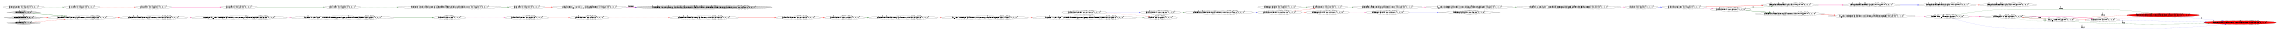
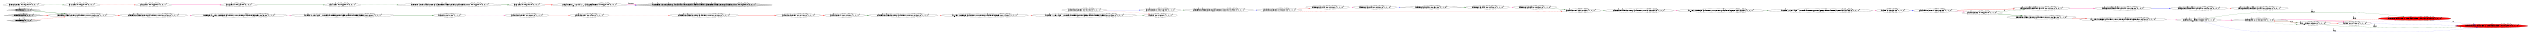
  digraph {
    rankdir=LR
    node [fillcolor=white shape=ellipse style=filled]
    edge [color=red style=solid]
    n1 [fillcolor=lightgray label="testLateLogs['1', '0', '0']" shape=diamond]
    n2 [label="ClientBase.waitForServerUp(qb.hostPort,10000)@@@3@@@['1', '1', '1']"]
    n3 [label="ClientBase.waitForServerUp(qb.hostPort,10000)@@@4@@@['1', '1', '1']"]
    n4 [label="qb.shutdownServers()@@@26@@@['1', '1', '1']"]
    n5 [label="cleanAndInitializeDataDir(qb.s1dir)@@@27@@@['0', '0', '1']"]
    n6 [label="qb.startServers()@@@32@@@['1', '1', '0']"]
    n7 [label="cleanAndInitializeDataDir(qb.s2dir)@@@28@@@['0', '0', '1']"]
    n8 [label="ClientBase.waitForServerUp(qb.hostPort,10000)@@@33@@@['1', '1', '0']"]
    n9 [label="cleanAndInitializeDataDir(qb.s4dir)@@@30@@@['0', '0', '1']"]
    n10 [label="qb.setupServers()@@@31@@@['0', '0', '1']"]
    n11 [label="qb.s1.start()@@@32@@@['0', '0', '1']"]
    n12 [label="qb.shutdownServers()@@@17@@@['1', '1', '1']"]
    n13 [label="qb.startServers()@@@18@@@['1', '1', '1']"]
    n14 [label="zk.close()@@@16@@@['1', '1', '1']"]
    n15 [label="ClientBase.waitForServerUp(qb.hostPort,10000)@@@19@@@['1', '1', '1']"]
    n16 [label="assertTrue(\"Servers didn't come up\",ClientBase.waitForServerUp(qb.hostPort,10000))@@@36@@@['0', '0', '1']"]
    n17 [label="qb.s5.start()@@@37@@@['0', '0', '1']"]
    n18 [label="String hostPort = \"127.0.0.1:\" + qb.s5.getClientPort()@@@38@@@['0', '0', '1']"]
+   n19 [label="deleteLogs(qb.s4dir)@@@24@@@['1', '1', '0']"]
    n20 [label="deleteLogs(qb.s5dir)@@@25@@@['1', '1', '0']"]
    n21 [label="qb.startServers()@@@21@@@['1', '1', '1']"]
    n22 [label="zk.close()@@@25@@@['1', '1', '1']"]
    n23 [label="ZooKeeper zk = new ZooKeeper(qb.hostPort,10000,DummyWatcher.INSTANCE)@@@5@@@['1', '1', '1']"]
    n24 [label="zk.create(\"/0\",new byte((((,ZooDefs.Ids.OPEN_ACL_UNSAFE,CreateMode.PERSISTENT)@@@6@@@['1', '1', '1']"]
    n25 [label="zk.close()@@@7@@@['1', '1', '1']"]
    n26 [label="cleanAndInitializeDataDir(qb.s3dir)@@@29@@@['0', '0', '1']"]
    n27 [label="deleteLogs(qb.s1dir)@@@21@@@['1', '1', '0']"]
    n28 [label="deleteLogs(qb.s2dir)@@@22@@@['1', '1', '0']"]
    n29 [label="deleteLogs(qb.s3dir)@@@23@@@['1', '1', '0']" shape=diamond]
    n30 [fillcolor=lightgray label="testBehindLeader['0', '0', '1']" shape=diamond]
    n31 [label="child.equals(\"2\")@@@37@@@['1', '1', '0']" shape=diamond]
    n32 [label="saw2 = true@@@38@@@['1', '1', '0']"]
    n33 [label="zk.close()@@@41@@@['1', '1', '0']"]
    n34 [fillcolor=red label="assertTrue(saw2,\"Didn't see /2 (went back in time)\")@@@42@@@['0', '1', '0']"]
    n35 [fillcolor=red label="assertTrue(\"Didn't see /2 (went back in time)\",saw2)@@@42@@@['1', '0', '0']"]
    n36 [label="qb.shutdownServers()@@@8@@@['1', '1', '1']"]
    n37 [label="qb.startServers()@@@9@@@['1', '1', '1']"]
    n38 [fillcolor=lightgray label="assertFalse(\"Servers came up, but shouldn't have since it's ahead of leader\",ClientBase.waitForServerUp(hostPort,10000))@@@39@@@['0', '0', '1']"]
    n39 [label="ClientBase.waitForServerUp(qb.hostPort,10000)@@@10@@@['1', '1', '1']"]
    n40 [label="qb.shutdownServers()@@@11@@@['1', '1', '1']"]
    n41 [label="ClientBase.waitForServerUp(qb.hostPort,10000)@@@22@@@['1', '1', '1']"]
    n42 [label="zk = new ZooKeeper(qb.hostPort,10000,DummyWatcher.INSTANCE)@@@23@@@['1', '1', '1']"]
    n43 [label="zk.create(\"/2\",new byte((((,ZooDefs.Ids.OPEN_ACL_UNSAFE,CreateMode.PERSISTENT)@@@24@@@['1', '1', '1']"]
    n44 [label="zk = new ZooKeeper(qb.hostPort,10000,DummyWatcher.INSTANCE)@@@34@@@['1', '1', '0']"]
    n45 [label="boolean saw2 = false@@@35@@@['1', '1', '0']"]
    n46 [label="qb.s2.start()@@@33@@@['0', '0', '1']"]
    n47 [label="qb.shutdownServers()@@@20@@@['1', '1', '1']"]
    n48 [label="qb.startServers()@@@12@@@['1', '1', '1']"]
    n49 [label="ClientBase.waitForServerUp(qb.hostPort,10000)@@@13@@@['1', '1', '1']"]
    n50 [label="zk = new ZooKeeper(qb.hostPort,10000,DummyWatcher.INSTANCE)@@@14@@@['1', '1', '1']"]
    n51 [label="zk.create(\"/1\",new byte((((,ZooDefs.Ids.OPEN_ACL_UNSAFE,CreateMode.PERSISTENT)@@@15@@@['1', '1', '1']"]
    n52 [label="qb.s4.start()@@@35@@@['0', '0', '1']"]
    n53 [label="qb.s3.start()@@@34@@@['0', '0', '1']"]
    n54 [fillcolor=lightgray label="testLateLogs['0', '1', '0']" shape=diamond]
    n1 -> n2 [color=darkgreen style=bold]
    n2 -> n3 [style=bold]
    n3 -> n23 [color=deeppink style=dashed]
    n4 -> n5 [style=bold]
    n4 -> n6 [color=deeppink]
    n5 -> n7 [color=deeppink style=bold]
    n6 -> n5 [color=darkgreen label=0]
    n6 -> n8 [color=darkgreen style=bold]
    n7 -> n26 [color=blue style=bold]
    n8 -> n44 [style=bold]
    n10 -> n11 [color=darkgreen style=dashed]
    n11 -> n46 [style=dashed]
    n12 -> n13 [color=blue]
    n12 -> n14 [style=dashed]
    n13 -> n15 [color=darkgreen]
    n15 -> n47 [color=blue]
    n16 -> n17 [color=darkgreen style=bold]
    n17 -> n18 [style=bold]
    n18 -> n38 [color=deeppink label=hostPort style=bold]
    n18 -> n38 [color=blue style=dashed]
+   n19 -> n20 [color=deeppink]
    n20 -> n21 [color=darkgreen]
    n21 -> n41 [color=darkgreen style=dashed]
    n22 -> n4 [color=blue style=bold]
    n23 -> n24 [color=deeppink]
    n24 -> n25 [color=darkgreen style=bold]
    n25 -> n36 [color=deeppink style=dashed]
    n26 -> n9
    n27 -> n28 [color=deeppink style=dashed]
    n28 -> n29 [color=blue]
+   n29 -> n19 [color=darkgreen style=bold]
    n30 -> n2 [style=bold]
    n31 -> n32 [color=darkgreen style=dashed]
    n31 -> n32 [color=darkgreen label=true]
    n31 -> n33 [color=deeppink style=bold]
    n32 -> n31
    n32 -> n33
    n32 -> n34 [color=darkgreen label=saw2]
    n32 -> n35 [label=saw2]
    n33 -> n34 [color=blue style=dashed]
    n33 -> n35 [color=deeppink style=dashed]
    n35 -> n34 [color=blue label=0 style=dashed]
    n36 -> n37
    n37 -> n39 [style=dashed]
    n39 -> n40 [style=bold]
    n40 -> n48 [style=bold]
    n41 -> n42 [color=deeppink]
    n42 -> n43 [color=darkgreen]
    n43 -> n22 [color=deeppink style=dashed]
    n44 -> n45 [color=deeppink style=dashed]
    n45 -> n31 [color=deeppink style=bold]
    n45 -> n34 [color=blue label=saw2 style=dashed]
    n45 -> n35 [color=darkgreen label=saw2]
    n46 -> n53 [color=deeppink style=bold]
    n47 -> n21
    n47 -> n27
    n48 -> n49 [color=darkgreen style=bold]
    n49 -> n50 [style=dashed]
    n50 -> n51 [style=dashed]
    n51 -> n14 [color=darkgreen]
    n52 -> n16 [color=darkgreen style=dashed]
    n53 -> n52 [color=darkgreen]
    n54 -> n2
  }
